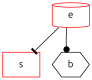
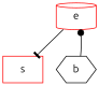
  strict digraph {
    fontname=Ubuntu
    node [color=red fontname=Ubuntu]
    edge [fontname=Ubuntu]
    s [complexity=0 importance=0.185873574178 rank=0.0 shape=box]
    e [complexity=6 importance=0.334572392666 rank=0.0557620654443 shape=cylinder]
    b [color=black complexity=9 importance=0.453531497536 rank=0.0503923886151 shape=hexagon]
    e -> s [arrowhead=tee]
-   e -> b [arrowhead=dot]
+   b -> e [arrowhead=dot]
  }
